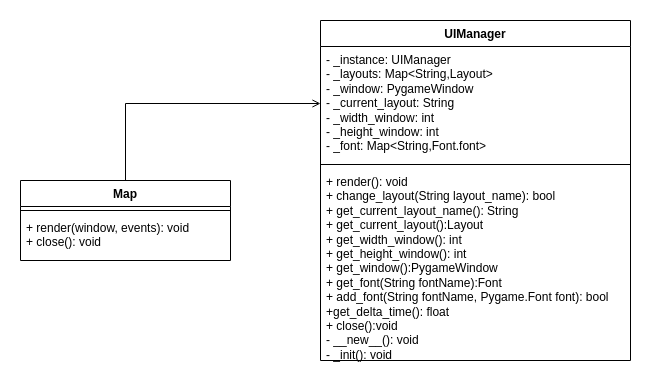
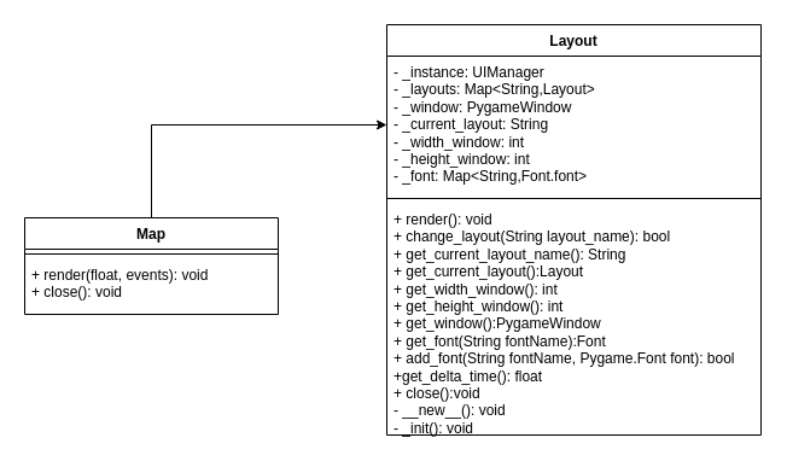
  <mxCell id="0" />
  <mxCell id="1" parent="0" />
- <mxCell id="2" value="UIManager" style="swimlane;fontStyle=1;align=center;verticalAlign=top;childLayout=stackLayout;horizontal=1;startSize=26;horizontalStack=0;resizeParent=1;resizeParentMax=0;resizeLast=0;collapsible=1;marginBottom=0;whiteSpace=wrap;html=1;" parent="1" vertex="1"><mxGeometry x="320" y="20" width="310" height="340" as="geometry" /></mxCell>
+ <mxCell id="2" value="Layout" style="swimlane;fontStyle=1;align=center;verticalAlign=top;childLayout=stackLayout;horizontal=1;startSize=26;horizontalStack=0;resizeParent=1;resizeParentMax=0;resizeLast=0;collapsible=1;marginBottom=0;whiteSpace=wrap;html=1;" parent="1" vertex="1"><mxGeometry x="320" y="20" width="310" height="340" as="geometry" /></mxCell>
  <mxCell id="3" value="&lt;div&gt;- _instance: UIManager&lt;/div&gt;- _layouts: Map&amp;lt;String,Layout&amp;gt;&lt;div&gt;- _window: PygameWindow&amp;nbsp;&lt;/div&gt;&lt;div&gt;- _current_layout: String&lt;/div&gt;&lt;div&gt;- _width_window: int&lt;/div&gt;&lt;div&gt;- _height_window: int&lt;/div&gt;&lt;div&gt;- _font: Map&amp;lt;String,Font.font&amp;gt;&lt;/div&gt;" style="text;strokeColor=none;fillColor=none;align=left;verticalAlign=top;spacingLeft=4;spacingRight=4;overflow=hidden;rotatable=0;points=[[0,0.5],[1,0.5]];portConstraint=eastwest;whiteSpace=wrap;html=1;" parent="2" vertex="1"><mxGeometry y="26" width="310" height="114" as="geometry" /></mxCell>
  <mxCell id="4" value="" style="line;strokeWidth=1;fillColor=none;align=left;verticalAlign=middle;spacingTop=-1;spacingLeft=3;spacingRight=3;rotatable=0;labelPosition=right;points=[];portConstraint=eastwest;strokeColor=inherit;" parent="2" vertex="1"><mxGeometry y="140" width="310" height="8" as="geometry" /></mxCell>
  <mxCell id="5" value="&lt;div&gt;&lt;span style=&quot;background-color: initial;&quot;&gt;+ render(): void&lt;/span&gt;&lt;br&gt;&lt;/div&gt;&lt;div&gt;+ change_layout(String layout_name): bool&lt;/div&gt;&lt;div&gt;+ get_current_layout_name(): String&lt;/div&gt;&lt;div&gt;+ get_current_layout():Layout&lt;/div&gt;&lt;div&gt;+ get_width_window(): int&lt;/div&gt;&lt;div&gt;+ get_height_window(): int&lt;/div&gt;&lt;div&gt;+ get_window():PygameWindow&lt;/div&gt;&lt;div&gt;+ get_font(String fontName):Font&lt;/div&gt;&lt;div&gt;+ add_font(String fontName, Pygame.Font font): bool&lt;/div&gt;&lt;div&gt;+get_delta_time(): float&lt;/div&gt;&lt;div&gt;+ close():void&lt;/div&gt;&lt;div&gt;- __new__(): void&lt;/div&gt;&lt;div&gt;- _init(): void&lt;/div&gt;" style="text;strokeColor=none;fillColor=none;align=left;verticalAlign=top;spacingLeft=4;spacingRight=4;overflow=hidden;rotatable=0;points=[[0,0.5],[1,0.5]];portConstraint=eastwest;whiteSpace=wrap;html=1;" parent="2" vertex="1"><mxGeometry y="148" width="310" height="192" as="geometry" /></mxCell>
- <mxCell id="6" style="edgeStyle=orthogonalEdgeStyle;rounded=0;orthogonalLoop=1;jettySize=auto;html=1;entryX=0;entryY=0.5;entryDx=0;entryDy=0;endArrow=open;" parent="1" source="7" target="3" edge="1"><mxGeometry relative="1" as="geometry" /></mxCell>
+ <mxCell id="6" style="edgeStyle=orthogonalEdgeStyle;rounded=0;orthogonalLoop=1;jettySize=auto;html=1;entryX=0;entryY=0.5;entryDx=0;entryDy=0;" parent="1" source="7" target="3" edge="1"><mxGeometry relative="1" as="geometry" /></mxCell>
  <mxCell id="7" value="Map" style="swimlane;fontStyle=1;align=center;verticalAlign=top;childLayout=stackLayout;horizontal=1;startSize=26;horizontalStack=0;resizeParent=1;resizeParentMax=0;resizeLast=0;collapsible=1;marginBottom=0;whiteSpace=wrap;html=1;" parent="1" vertex="1"><mxGeometry x="20" y="180" width="210" height="80" as="geometry" /></mxCell>
  <mxCell id="8" value="" style="line;strokeWidth=1;fillColor=none;align=left;verticalAlign=middle;spacingTop=-1;spacingLeft=3;spacingRight=3;rotatable=0;labelPosition=right;points=[];portConstraint=eastwest;strokeColor=inherit;" parent="7" vertex="1"><mxGeometry y="26" width="210" height="8" as="geometry" /></mxCell>
- <mxCell id="9" value="+ render(window, events): void&lt;div&gt;+ close(): void&lt;/div&gt;" style="text;strokeColor=none;fillColor=none;align=left;verticalAlign=top;spacingLeft=4;spacingRight=4;overflow=hidden;rotatable=0;points=[[0,0.5],[1,0.5]];portConstraint=eastwest;whiteSpace=wrap;html=1;" parent="7" vertex="1"><mxGeometry y="34" width="210" height="46" as="geometry" /></mxCell>
+ <mxCell id="9" value="+ render(float, events): void&lt;div&gt;+ close(): void&lt;/div&gt;" style="text;strokeColor=none;fillColor=none;align=left;verticalAlign=top;spacingLeft=4;spacingRight=4;overflow=hidden;rotatable=0;points=[[0,0.5],[1,0.5]];portConstraint=eastwest;whiteSpace=wrap;html=1;" parent="7" vertex="1"><mxGeometry y="34" width="210" height="46" as="geometry" /></mxCell>
